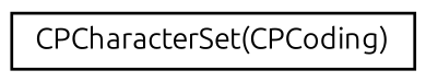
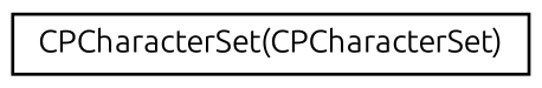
  digraph {
    rankdir=LR
    fontname=Ubuntu
-   n1 [color=black fillcolor=white fontname=Ubuntu fontsize=10 height=0.2 label="CPCharacterSet(CPCoding)" shape=record style=filled width=0.4]
+   n1 [color=black fillcolor=white fontname=Ubuntu fontsize=10 height=0.2 label="CPCharacterSet(CPCharacterSet)" shape=record style=filled width=0.4]
  }
